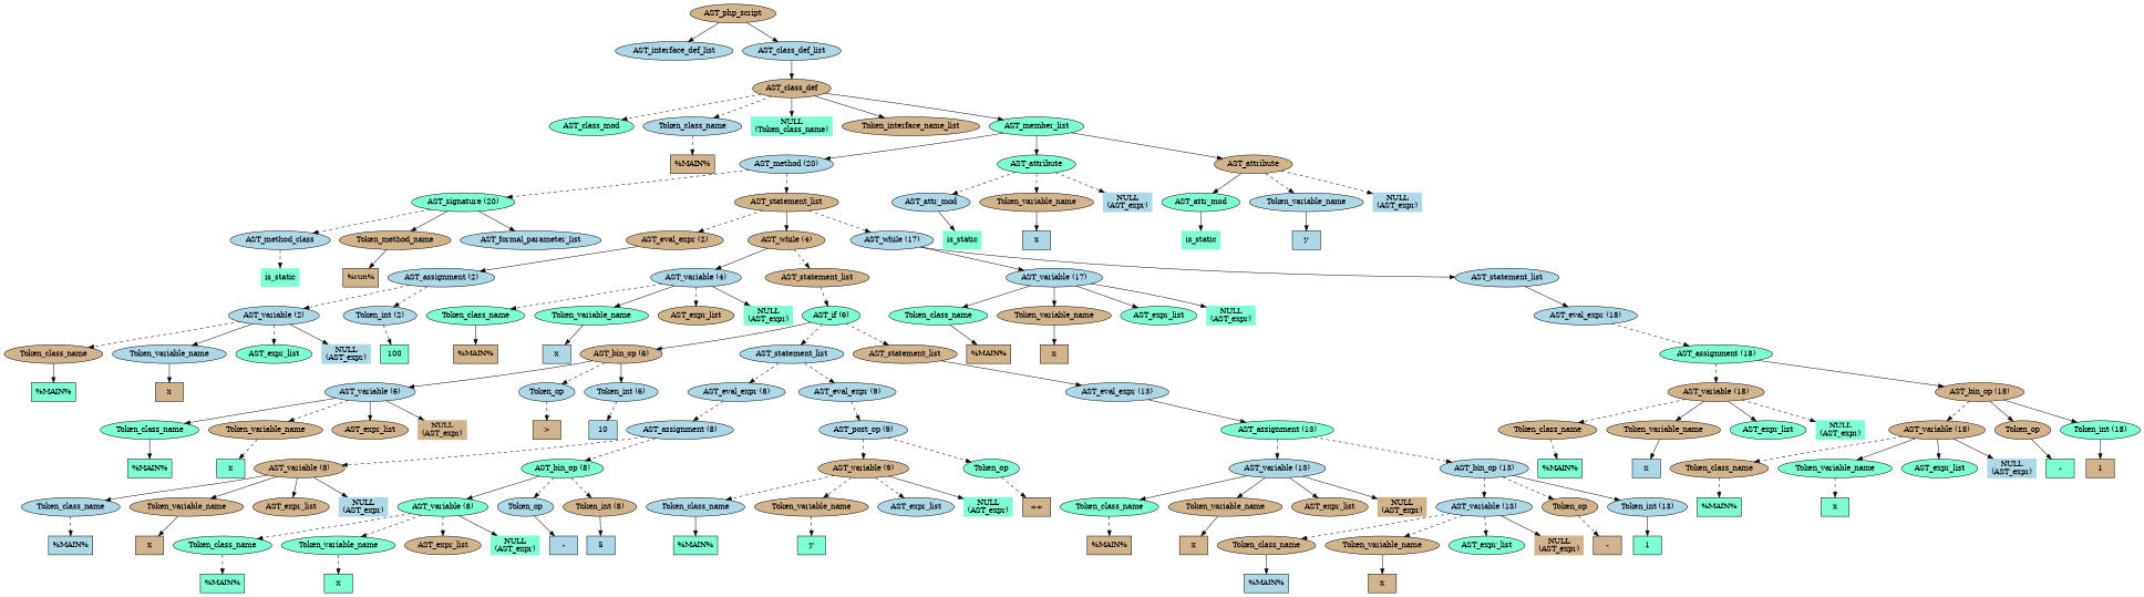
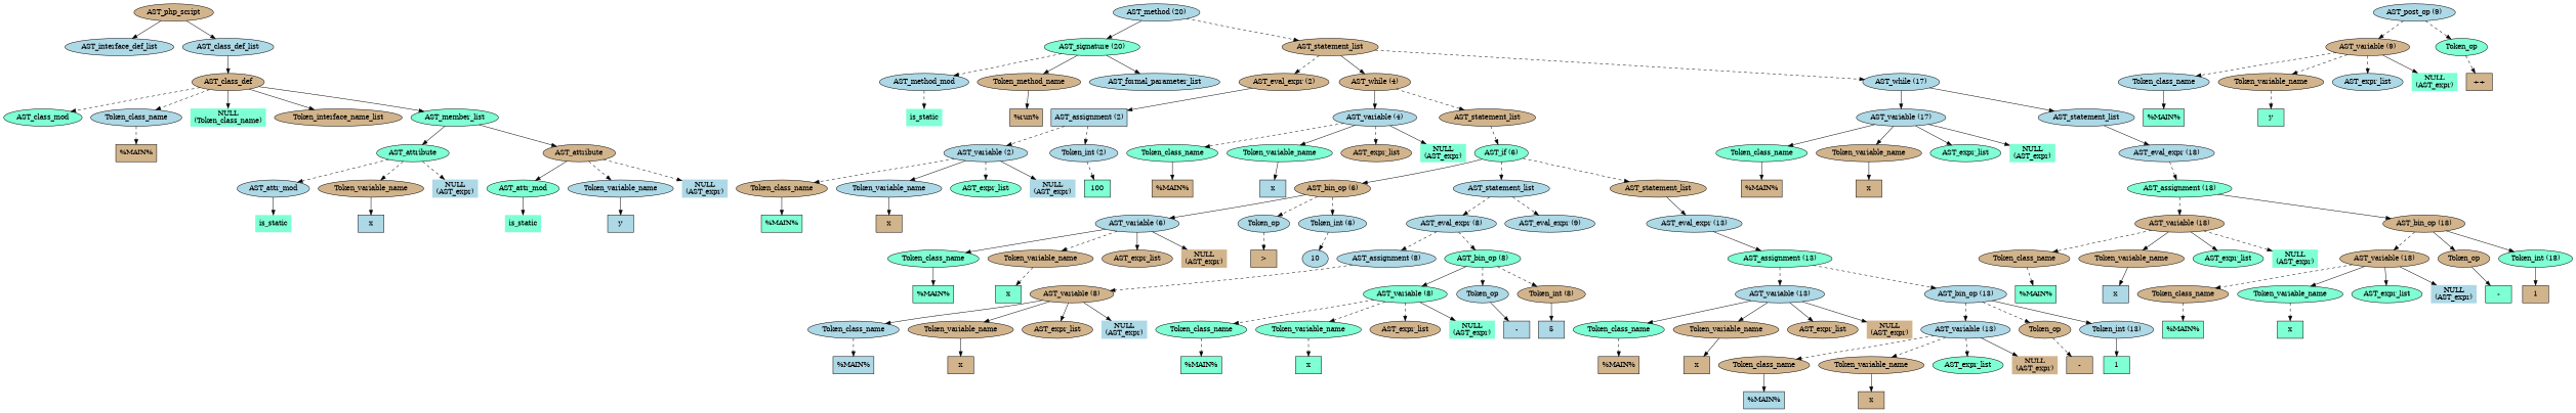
  digraph {
    node [fillcolor=tan style=filled]
    edge [style=solid]
    n1 [label=AST_php_script]
    n2 [fillcolor=lightblue label=AST_interface_def_list]
    n3 [fillcolor=lightblue label=AST_class_def_list]
    n4 [label=AST_class_def]
    n5 [fillcolor=aquamarine label=AST_class_mod]
    n6 [fillcolor=lightblue label=Token_class_name]
    n7 [fillcolor=aquamarine label="NULL\n(Token_class_name)" shape=plaintext]
    n8 [label=Token_interface_name_list]
    n9 [fillcolor=aquamarine label=AST_member_list]
    n10 [label="%MAIN%" shape=box]
    n11 [fillcolor=lightblue label="AST_method (20)"]
    n12 [fillcolor=aquamarine label=AST_attribute]
    n13 [label=AST_attribute]
    n14 [fillcolor=aquamarine label="AST_signature (20)"]
    n15 [label=AST_statement_list]
    n16 [fillcolor=lightblue label=AST_attr_mod]
    n17 [label=Token_variable_name]
    n18 [fillcolor=lightblue label="NULL\n(AST_expr)" shape=plaintext]
    n19 [fillcolor=aquamarine label=AST_attr_mod]
    n20 [fillcolor=lightblue label=Token_variable_name]
    n21 [fillcolor=lightblue label="NULL\n(AST_expr)" shape=plaintext]
-   n22 [fillcolor=lightblue label=AST_method_class]
+   n22 [fillcolor=lightblue label=AST_method_mod]
    n23 [label=Token_method_name]
    n24 [fillcolor=lightblue label=AST_formal_parameter_list]
    n25 [label="AST_eval_expr (2)"]
    n26 [label="AST_while (4)"]
    n27 [fillcolor=lightblue label="AST_while (17)"]
    n28 [fillcolor=aquamarine label=is_static shape=plaintext]
    n29 [label="%run%" shape=box]
-   n30 [fillcolor=lightblue label="AST_assignment (2)"]
+   n30 [fillcolor=lightblue label="AST_assignment (2)" shape=box]
    n31 [fillcolor=lightblue label="AST_variable (4)"]
    n32 [label=AST_statement_list]
    n33 [fillcolor=lightblue label="AST_variable (17)"]
    n34 [fillcolor=lightblue label=AST_statement_list]
    n35 [fillcolor=lightblue label="AST_variable (2)"]
    n36 [fillcolor=lightblue label="Token_int (2)"]
    n37 [label=Token_class_name]
    n38 [fillcolor=lightblue label=Token_variable_name]
    n39 [fillcolor=aquamarine label=AST_expr_list]
    n40 [fillcolor=lightblue label="NULL\n(AST_expr)" shape=plaintext]
    n41 [fillcolor=aquamarine label=100 shape=box]
    n42 [fillcolor=aquamarine label="%MAIN%" shape=box]
    n43 [label=x shape=box]
    n44 [fillcolor=aquamarine label=Token_class_name]
    n45 [fillcolor=aquamarine label=Token_variable_name]
    n46 [label=AST_expr_list]
    n47 [fillcolor=aquamarine label="NULL\n(AST_expr)" shape=plaintext]
    n48 [fillcolor=aquamarine label="AST_if (6)"]
    n49 [label="%MAIN%" shape=box]
    n50 [fillcolor=lightblue label=x shape=box]
    n51 [label="AST_bin_op (6)"]
    n52 [fillcolor=lightblue label=AST_statement_list]
    n53 [label=AST_statement_list]
    n54 [fillcolor=lightblue label="AST_variable (6)"]
    n55 [fillcolor=lightblue label=Token_op]
    n56 [fillcolor=lightblue label="Token_int (6)"]
    n57 [fillcolor=lightblue label="AST_eval_expr (8)"]
    n58 [fillcolor=lightblue label="AST_eval_expr (9)"]
    n59 [fillcolor=lightblue label="AST_eval_expr (13)"]
    n60 [fillcolor=aquamarine label=Token_class_name]
    n61 [label=Token_variable_name]
    n62 [label=AST_expr_list]
    n63 [label="NULL\n(AST_expr)" shape=plaintext]
    n64 [label=">" shape=box]
-   n65 [fillcolor=lightblue label=10 shape=box]
+   n65 [fillcolor=lightblue label=10 shape=ellipse]
    n66 [fillcolor=aquamarine label="%MAIN%" shape=box]
    n67 [fillcolor=aquamarine label=x shape=box]
    n68 [fillcolor=lightblue label="AST_assignment (8)"]
    n69 [fillcolor=lightblue label="AST_post_op (9)"]
    n70 [label="AST_variable (8)"]
    n71 [fillcolor=aquamarine label="AST_bin_op (8)"]
    n72 [fillcolor=lightblue label=Token_class_name]
    n73 [label=Token_variable_name]
    n74 [label=AST_expr_list]
    n75 [fillcolor=lightblue label="NULL\n(AST_expr)" shape=plaintext]
    n76 [fillcolor=aquamarine label="AST_variable (8)"]
    n77 [fillcolor=lightblue label=Token_op]
    n78 [label="Token_int (8)"]
    n79 [fillcolor=lightblue label="%MAIN%" shape=box]
    n80 [label=x shape=box]
    n81 [fillcolor=aquamarine label=Token_class_name]
    n82 [fillcolor=aquamarine label=Token_variable_name]
    n83 [label=AST_expr_list]
    n84 [fillcolor=aquamarine label="NULL\n(AST_expr)" shape=plaintext]
    n85 [fillcolor=lightblue label="-" shape=box]
    n86 [fillcolor=lightblue label=5 shape=box]
    n87 [fillcolor=aquamarine label="%MAIN%" shape=box]
    n88 [fillcolor=aquamarine label=x shape=box]
    n89 [label="AST_variable (9)"]
    n90 [fillcolor=aquamarine label=Token_op]
    n91 [fillcolor=lightblue label=Token_class_name]
    n92 [label=Token_variable_name]
    n93 [fillcolor=lightblue label=AST_expr_list]
    n94 [fillcolor=aquamarine label="NULL\n(AST_expr)" shape=plaintext]
    n95 [label="++" shape=box]
    n96 [fillcolor=aquamarine label="%MAIN%" shape=box]
    n97 [fillcolor=aquamarine label=y shape=box]
    n98 [fillcolor=aquamarine label="AST_assignment (13)"]
    n99 [fillcolor=lightblue label="AST_variable (13)"]
    n100 [fillcolor=lightblue label="AST_bin_op (13)"]
    n101 [fillcolor=aquamarine label=Token_class_name]
    n102 [label=Token_variable_name]
    n103 [label=AST_expr_list]
    n104 [label="NULL\n(AST_expr)" shape=plaintext]
    n105 [fillcolor=lightblue label="AST_variable (13)"]
    n106 [label=Token_op]
    n107 [fillcolor=lightblue label="Token_int (13)"]
    n108 [label="%MAIN%" shape=box]
    n109 [label=x shape=box]
    n110 [label=Token_class_name]
    n111 [label=Token_variable_name]
    n112 [fillcolor=aquamarine label=AST_expr_list]
    n113 [label="NULL\n(AST_expr)" shape=plaintext]
    n114 [label="-" shape=box]
    n115 [fillcolor=aquamarine label=1 shape=box]
    n116 [fillcolor=lightblue label="%MAIN%" shape=box]
    n117 [label=x shape=box]
    n118 [fillcolor=aquamarine label=Token_class_name]
    n119 [label=Token_variable_name]
    n120 [fillcolor=aquamarine label=AST_expr_list]
    n121 [fillcolor=aquamarine label="NULL\n(AST_expr)" shape=plaintext]
    n122 [fillcolor=lightblue label="AST_eval_expr (18)"]
    n123 [label="%MAIN%" shape=box]
    n124 [label=x shape=box]
    n125 [fillcolor=aquamarine label="AST_assignment (18)"]
    n126 [label="AST_variable (18)"]
    n127 [label="AST_bin_op (18)"]
    n128 [label=Token_class_name]
    n129 [label=Token_variable_name]
    n130 [fillcolor=aquamarine label=AST_expr_list]
    n131 [fillcolor=aquamarine label="NULL\n(AST_expr)" shape=plaintext]
    n132 [label="AST_variable (18)"]
    n133 [label=Token_op]
    n134 [fillcolor=aquamarine label="Token_int (18)"]
    n135 [fillcolor=aquamarine label="%MAIN%" shape=box]
    n136 [fillcolor=lightblue label=x shape=box]
    n137 [label=Token_class_name]
    n138 [fillcolor=aquamarine label=Token_variable_name]
    n139 [fillcolor=aquamarine label=AST_expr_list]
    n140 [fillcolor=lightblue label="NULL\n(AST_expr)" shape=plaintext]
    n141 [fillcolor=aquamarine label="-" shape=box]
    n142 [label=1 shape=box]
    n143 [fillcolor=aquamarine label="%MAIN%" shape=box]
    n144 [fillcolor=aquamarine label=x shape=box]
    n145 [fillcolor=aquamarine label=is_static shape=plaintext]
    n146 [fillcolor=lightblue label=x shape=box]
    n147 [fillcolor=aquamarine label=is_static shape=plaintext]
    n148 [fillcolor=lightblue label=y shape=box]
    n1 -> n2
    n1 -> n3
    n3 -> n4
    n4 -> n5 [style=dashed]
    n4 -> n6 [style=dashed]
    n4 -> n7
    n4 -> n8
    n4 -> n9
    n6 -> n10 [style=dashed]
-   n9 -> n11
    n9 -> n12
    n9 -> n13
-   n11 -> n14 [style=dashed]
+   n11 -> n14
    n11 -> n15 [style=dashed]
    n12 -> n16 [style=dashed]
    n12 -> n17 [style=dashed]
    n12 -> n18 [style=dashed]
    n13 -> n19
    n13 -> n20 [style=dashed]
    n13 -> n21 [style=dashed]
    n14 -> n22 [style=dashed]
    n14 -> n23
    n14 -> n24
    n15 -> n25 [style=dashed]
    n15 -> n26
    n15 -> n27 [style=dashed]
    n16 -> n145
    n17 -> n146
    n19 -> n147
    n20 -> n148
    n22 -> n28 [style=dashed]
    n23 -> n29
    n25 -> n30
    n26 -> n31
    n26 -> n32 [style=dashed]
    n27 -> n33
    n27 -> n34
    n30 -> n35 [style=dashed]
    n30 -> n36 [style=dashed]
    n31 -> n44 [style=dashed]
    n31 -> n45
    n31 -> n46 [style=dashed]
    n31 -> n47
    n32 -> n48 [style=dashed]
    n33 -> n118
    n33 -> n119
    n33 -> n120
    n33 -> n121
    n34 -> n122
    n35 -> n37 [style=dashed]
    n35 -> n38
    n35 -> n39 [style=dashed]
    n35 -> n40
    n36 -> n41 [style=dashed]
    n37 -> n42
    n38 -> n43
    n44 -> n49
    n45 -> n50
    n48 -> n51
    n48 -> n52 [style=dashed]
    n48 -> n53 [style=dashed]
    n51 -> n54
    n51 -> n55 [style=dashed]
-   n51 -> n56
+   n51 -> n56 [style=dashed]
    n52 -> n57 [style=dashed]
    n52 -> n58 [style=dashed]
    n53 -> n59
    n54 -> n60
    n54 -> n61 [style=dashed]
    n54 -> n62
    n54 -> n63
    n55 -> n64 [style=dashed]
    n56 -> n65 [style=dashed]
    n57 -> n68 [style=dashed]
-   n58 -> n69 [style=dashed]
    n59 -> n98
    n60 -> n66
    n61 -> n67 [style=dashed]
    n68 -> n70 [style=dashed]
-   n68 -> n71 [style=dashed]
+   n57 -> n71 [style=dashed]
    n69 -> n89 [style=dashed]
    n69 -> n90 [style=dashed]
    n70 -> n72
    n70 -> n73
    n70 -> n74
    n70 -> n75
    n71 -> n76
    n71 -> n77 [style=dashed]
    n71 -> n78 [style=dashed]
    n72 -> n79 [style=dashed]
    n73 -> n80
    n76 -> n81 [style=dashed]
    n76 -> n82 [style=dashed]
    n76 -> n83 [style=dashed]
    n76 -> n84
    n77 -> n85
    n78 -> n86
    n81 -> n87 [style=dashed]
    n82 -> n88 [style=dashed]
    n89 -> n91 [style=dashed]
    n89 -> n92 [style=dashed]
    n89 -> n93 [style=dashed]
    n89 -> n94
    n90 -> n95 [style=dashed]
    n91 -> n96
    n92 -> n97 [style=dashed]
    n98 -> n99 [style=dashed]
    n98 -> n100 [style=dashed]
    n99 -> n101
    n99 -> n102
    n99 -> n103
    n99 -> n104
    n100 -> n105 [style=dashed]
    n100 -> n106 [style=dashed]
    n100 -> n107
    n101 -> n108 [style=dashed]
    n102 -> n109
    n105 -> n110 [style=dashed]
    n105 -> n111 [style=dashed]
    n105 -> n112 [style=dashed]
    n105 -> n113
    n106 -> n114 [style=dashed]
    n107 -> n115
    n110 -> n116
    n111 -> n117
    n118 -> n123
    n119 -> n124
    n122 -> n125 [style=dashed]
    n125 -> n126 [style=dashed]
    n125 -> n127
    n126 -> n128 [style=dashed]
    n126 -> n129
    n126 -> n130
    n126 -> n131 [style=dashed]
    n127 -> n132 [style=dashed]
    n127 -> n133
    n127 -> n134
    n128 -> n135 [style=dashed]
    n129 -> n136
    n132 -> n137 [style=dashed]
    n132 -> n138
    n132 -> n139
    n132 -> n140
    n133 -> n141
    n134 -> n142
    n137 -> n143 [style=dashed]
    n138 -> n144 [style=dashed]
  }
